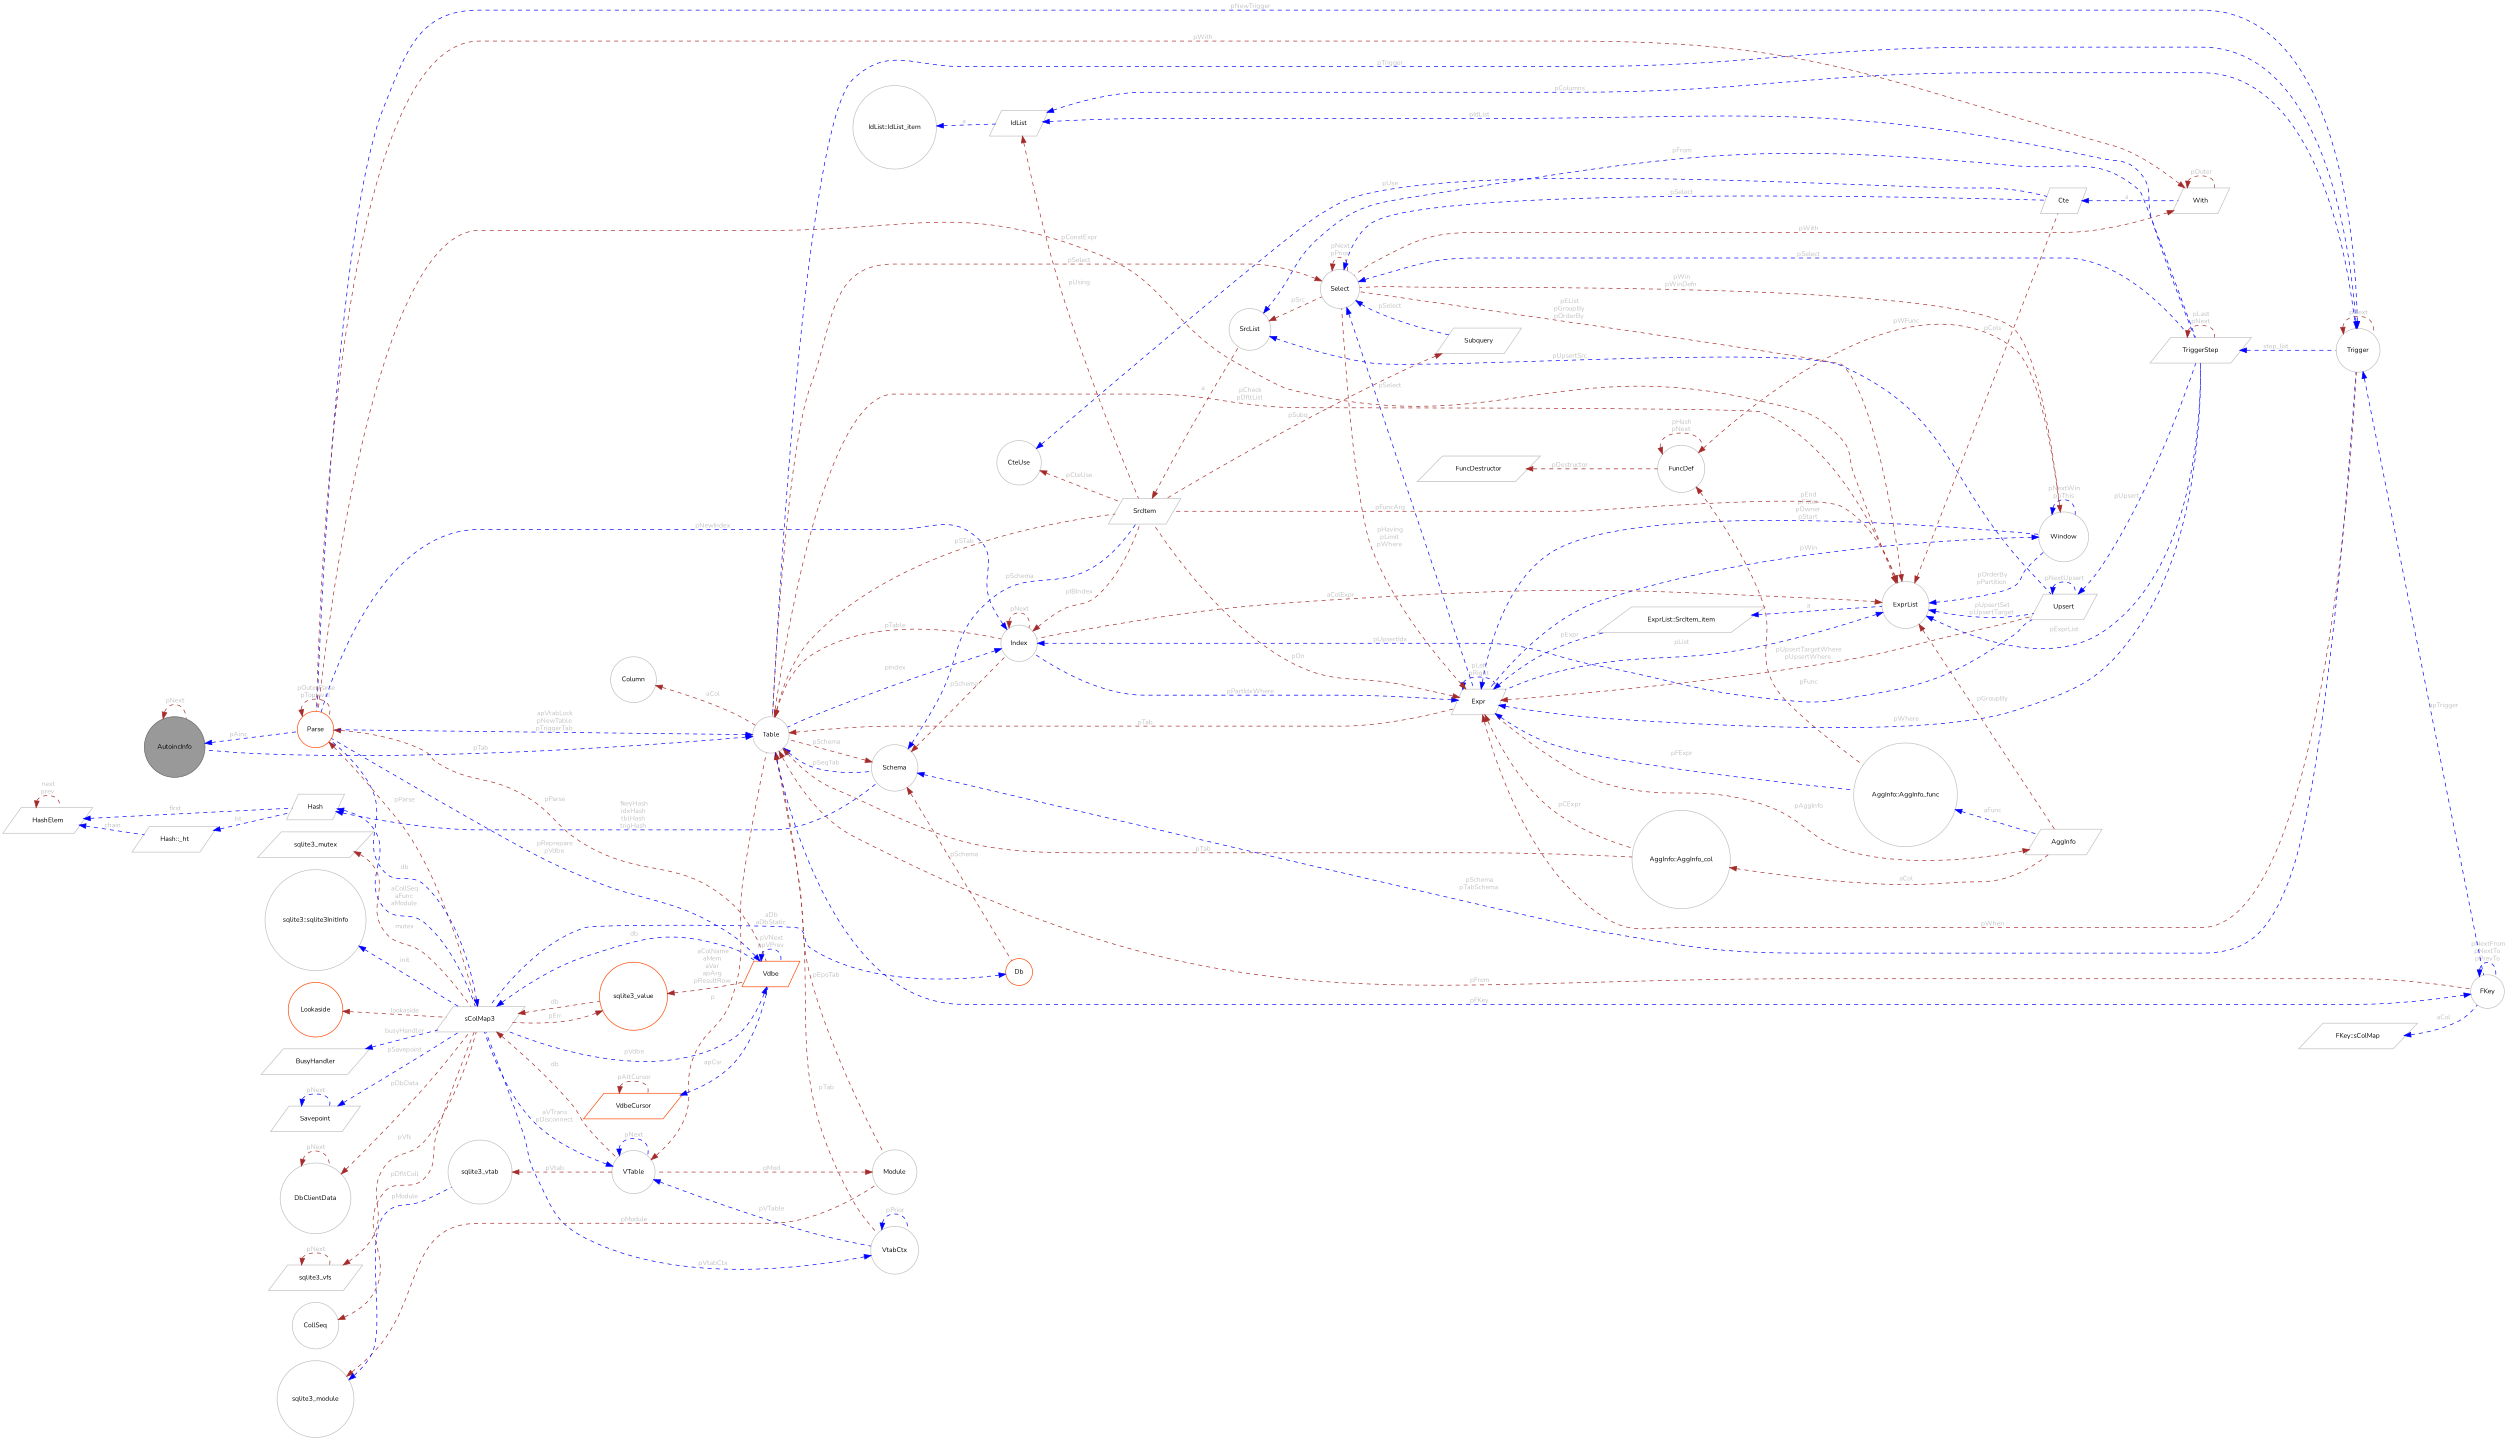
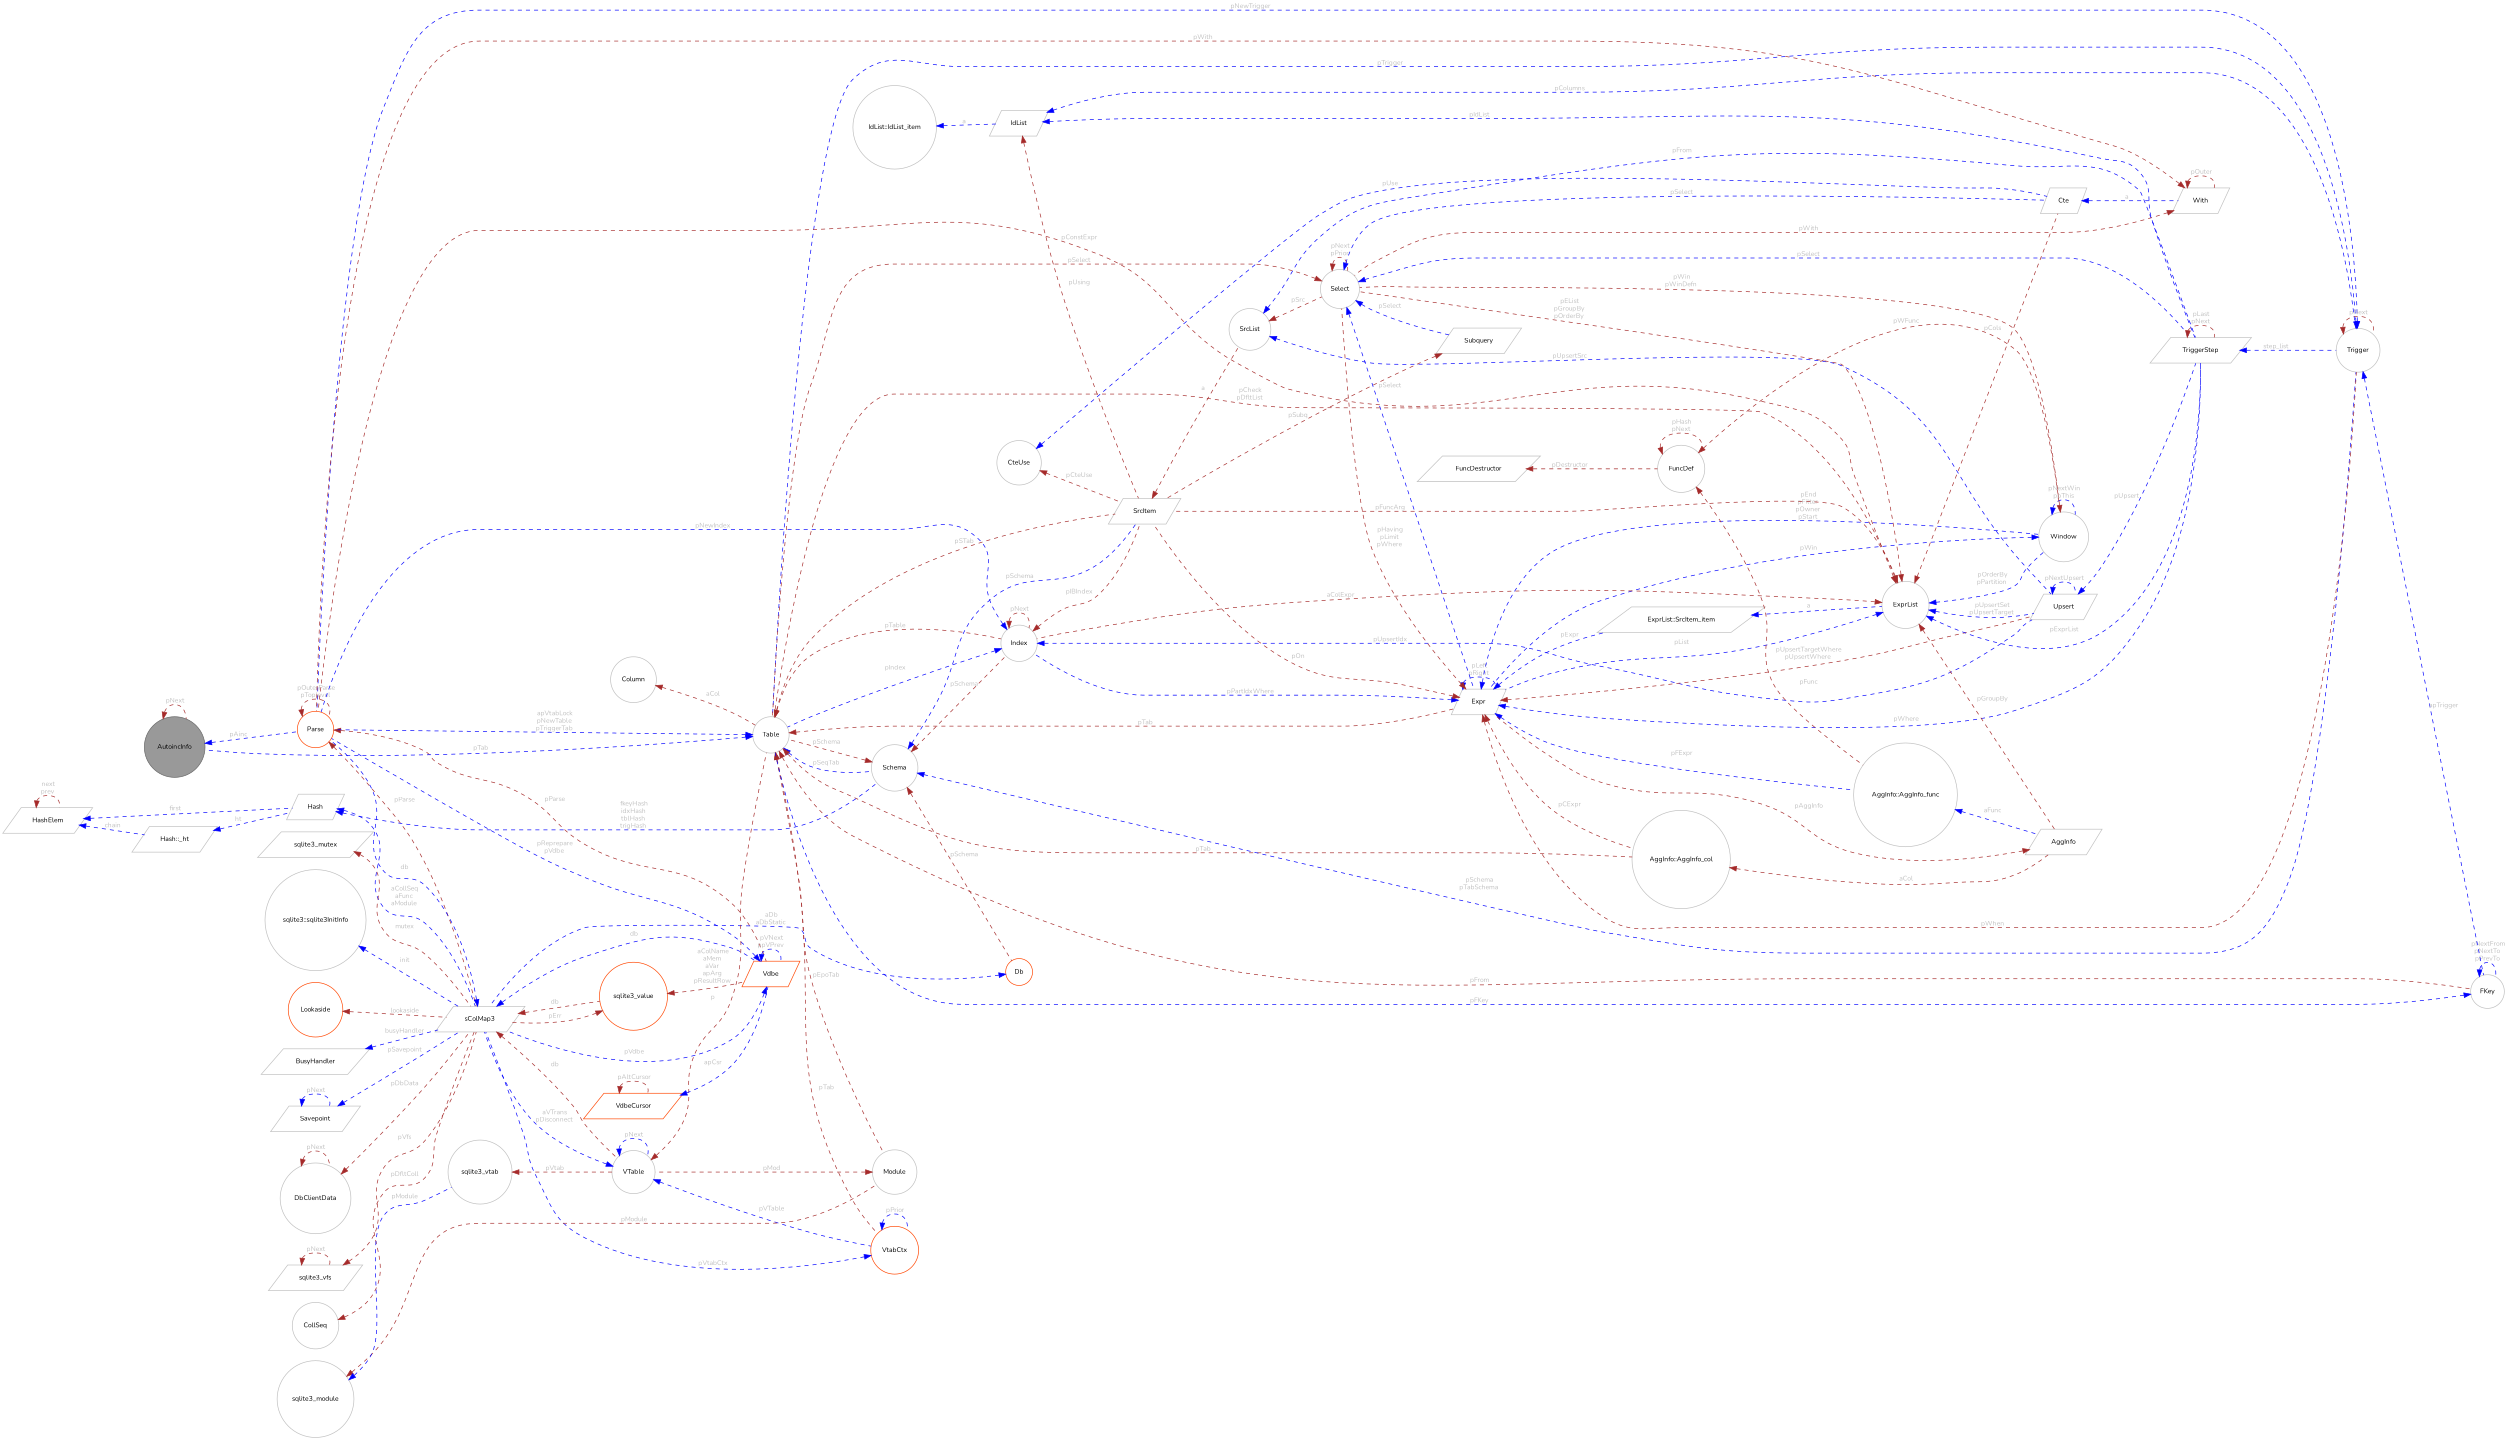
  digraph {
    fontname=Nunito
    rankdir=LR
    node [color=grey75 fillcolor=white fontname=Nunito fontsize=10 shape=circle style=filled]
    edge [color=brown dir=back fontcolor=grey fontname=Nunito fontsize=10 labelfontname=Helvetica labelfontsize=10 style=dashed]
    n1 [color=gray40 fillcolor=grey60 fontcolor=black height=0.2 label=AutoincInfo width=0.4]
    n2 [color=orangered height=0.2 label=Parse width=0.4]
    n3 [height=0.2 label=sColMap3 shape=parallelogram width=0.4]
    n4 [color=orangered height=0.2 label=Vdbe shape=parallelogram width=0.4]
    n5 [height=0.2 label=Table width=0.4]
    n6 [height=0.2 label=Index width=0.4]
    n7 [height=0.2 label=Schema width=0.4]
    n8 [height=0.2 label=Expr shape=parallelogram width=0.4]
    n9 [height=0.2 label=SrcItem shape=parallelogram width=0.4]
    n10 [height=0.2 label="AggInfo::AggInfo_col" width=0.4]
    n11 [height=0.2 label=FKey width=0.4]
-   n12 [height=0.2 label=VtabCtx width=0.4]
+   n12 [color=orangered height=0.2 label=VtabCtx width=0.4]
    n13 [height=0.2 label=Module width=0.4]
    n14 [height=0.2 label=Upsert shape=parallelogram width=0.4]
    n15 [height=0.2 label=Trigger width=0.4]
    n16 [color=orangered height=0.2 label=Db width=0.4]
    n17 [height=0.2 label="ExprList::SrcItem_item" shape=parallelogram width=0.4]
    n18 [height=0.2 label=Select width=0.4]
    n19 [height=0.2 label=Window width=0.4]
    n20 [height=0.2 label="AggInfo::AggInfo_func" width=0.4]
    n21 [height=0.2 label=TriggerStep shape=parallelogram width=0.4]
    n22 [height=0.2 label=SrcList width=0.4]
    n23 [height=0.2 label=AggInfo shape=parallelogram width=0.4]
    n24 [height=0.2 label=VTable width=0.4]
    n25 [height=0.2 label=Column width=0.4]
    n26 [height=0.2 label=Hash shape=parallelogram width=0.4]
    n27 [color=orangered height=0.2 label=sqlite3_value width=0.4]
    n28 [height=0.2 label=HashElem shape=parallelogram width=0.4]
    n29 [height=0.2 label="Hash::_ht" shape=parallelogram width=0.4]
    n30 [height=0.2 label=ExprList width=0.4]
    n31 [height=0.2 label=Cte shape=parallelogram width=0.4]
    n32 [height=0.2 label=Subquery shape=parallelogram width=0.4]
    n33 [height=0.2 label=With shape=parallelogram width=0.4]
    n34 [height=0.2 label=CteUse width=0.4]
    n35 [height=0.2 label=IdList shape=parallelogram width=0.4]
    n36 [height=0.2 label="IdList::IdList_item" width=0.4]
    n37 [height=0.2 label=FuncDef width=0.4]
    n38 [height=0.2 label=FuncDestructor shape=parallelogram width=0.4]
-   n39 [height=0.2 label="FKey::sColMap" shape=parallelogram width=0.4]
    n40 [height=0.2 label=sqlite3_vfs shape=parallelogram width=0.4]
    n41 [color=orangered height=0.2 label=VdbeCursor shape=parallelogram width=0.4]
    n42 [height=0.2 label=CollSeq width=0.4]
    n43 [height=0.2 label=sqlite3_mutex shape=parallelogram width=0.4]
    n44 [height=0.2 label="sqlite3::sqlite3InitInfo" width=0.4]
    n45 [color=orangered height=0.2 label=Lookaside width=0.4]
    n46 [height=0.2 label=BusyHandler shape=parallelogram width=0.4]
    n47 [height=0.2 label=Savepoint shape=parallelogram width=0.4]
    n48 [height=0.2 label=DbClientData width=0.4]
    n49 [height=0.2 label=sqlite3_module width=0.4]
    n50 [height=0.2 label=sqlite3_vtab width=0.4]
    n1 -> n1 [label=" pNext"]
    n1 -> n2 [color=blue label=" pAinc"]
    n2 -> n2 [label=" pOuterParse\npToplevel"]
    n2 -> n3 [label=" pParse"]
    n2 -> n4 [label=" pParse"]
    n3 -> n2 [color=blue label=" db"]
    n3 -> n4 [color=blue label=" db"]
    n3 -> n24 [label=" db"]
    n3 -> n27 [label=" db"]
    n4 -> n2 [color=blue label=" pReprepare\npVdbe"]
    n4 -> n3 [color=blue label=" pVdbe"]
    n4 -> n4 [color=blue label=" pVNext\nppVPrev"]
    n5 -> n1 [color=blue label=" pTab"]
    n5 -> n2 [color=blue label=" apVtabLock\npNewTable\npTriggerTab"]
    n5 -> n6 [label=" pTable"]
    n5 -> n7 [color=blue label=" pSeqTab"]
    n5 -> n8 [label=" pTab"]
    n5 -> n9 [label=" pSTab"]
    n5 -> n10 [label=" pTab"]
    n5 -> n11 [label=" pFrom"]
    n5 -> n12 [label=" pTab"]
    n5 -> n13 [label=" pEpoTab"]
    n6 -> n2 [color=blue label=" pNewIndex"]
    n6 -> n5 [color=blue label=" pIndex"]
    n6 -> n6 [label=" pNext"]
    n6 -> n9 [label=" pIBIndex"]
    n6 -> n14 [color=blue label=" pUpsertIdx"]
    n7 -> n5 [label=" pSchema"]
    n7 -> n6 [label=" pSchema"]
    n7 -> n9 [color=blue label=" pSchema"]
    n7 -> n15 [color=blue label=" pSchema\npTabSchema"]
    n7 -> n16 [label=" pSchema"]
    n8 -> n6 [color=blue label=" pPartIdxWhere"]
    n8 -> n8 [color=blue label=" pLeft\npRight"]
    n8 -> n9 [label=" pOn"]
    n8 -> n10 [label=" pCExpr"]
    n8 -> n14 [label=" pUpsertTargetWhere\npUpsertWhere"]
    n8 -> n15 [label=" pWhen"]
    n8 -> n17 [color=blue label=" pExpr"]
    n8 -> n18 [label=" pHaving\npLimit\npWhere"]
    n8 -> n19 [color=blue label=" pEnd\npFilter\npOwner\npStart"]
    n8 -> n20 [color=blue label=" pFExpr"]
    n8 -> n21 [color=blue label=" pWhere"]
    n9 -> n22 [label=" a"]
    n10 -> n23 [label=" aCol"]
    n11 -> n5 [color=blue label=" pFKey"]
    n11 -> n11 [color=blue label=" pNextFrom\npNextTo\npPrevTo"]
    n12 -> n3 [color=blue label=" pVtabCtx"]
    n12 -> n12 [color=blue label=" pPrior"]
    n13 -> n24 [label=" pMod"]
    n14 -> n14 [color=blue label=" pNextUpsert"]
    n14 -> n21 [color=blue label=" pUpsert"]
    n15 -> n2 [color=blue label=" pNewTrigger"]
    n15 -> n5 [color=blue label=" pTrigger"]
    n15 -> n11 [color=blue label=" apTrigger"]
    n15 -> n15 [label=" pNext"]
    n16 -> n3 [color=blue label=" aDb\naDbStatic"]
    n17 -> n30 [color=blue label=" a"]
    n18 -> n5 [label=" pSelect"]
    n18 -> n8 [color=blue label=" pSelect"]
    n18 -> n18 [label=" pNext\npPrior"]
    n18 -> n21 [color=blue label=" pSelect"]
    n18 -> n31 [color=blue label=" pSelect"]
    n18 -> n32 [color=blue label=" pSelect"]
    n19 -> n8 [color=blue label=" pWin"]
    n19 -> n18 [label=" pWin\npWinDefn"]
    n19 -> n19 [color=blue label=" pNextWin\nppThis"]
    n20 -> n23 [color=blue label=" aFunc"]
    n21 -> n15 [color=blue label=" step_list"]
    n21 -> n21 [label=" pLast\npNext"]
    n22 -> n14 [color=blue label=" pUpsertSrc"]
    n22 -> n18 [label=" pSrc"]
    n22 -> n21 [color=blue label=" pFrom"]
    n23 -> n8 [label=" pAggInfo"]
    n24 -> n3 [color=blue label=" aVTrans\npDisconnect"]
    n24 -> n5 [label=" p"]
    n24 -> n12 [color=blue label=" pVTable"]
    n24 -> n24 [color=blue label=" pNext"]
    n25 -> n5 [label=" aCol"]
    n26 -> n3 [color=blue label=" aCollSeq\naFunc\naModule"]
    n26 -> n7 [color=blue label=" fkeyHash\nidxHash\ntblHash\ntrigHash"]
    n27 -> n3 [label=" pErr"]
    n27 -> n4 [label=" aColName\naMem\naVar\napArg\npResultRow"]
    n28 -> n26 [color=blue label=" first"]
    n28 -> n28 [label=" next\nprev"]
    n28 -> n29 [color=blue label=" chain"]
    n29 -> n26 [color=blue label=" ht"]
    n30 -> n2 [label=" pConstExpr"]
    n30 -> n5 [label=" pCheck\npDfltList"]
    n30 -> n6 [label=" aColExpr"]
    n30 -> n8 [color=blue label=" pList"]
    n30 -> n9 [label=" pFuncArg"]
    n30 -> n14 [color=blue label=" pUpsertSet\npUpsertTarget"]
    n30 -> n18 [label=" pEList\npGroupBy\npOrderBy"]
    n30 -> n19 [color=blue label=" pOrderBy\npPartition"]
    n30 -> n21 [color=blue label=" pExprList"]
    n30 -> n23 [label=" pGroupBy"]
    n30 -> n31 [label=" pCols"]
    n31 -> n33 [color=blue label=" a"]
    n32 -> n9 [label=" pSubq"]
    n33 -> n2 [label=" pWith"]
    n33 -> n18 [label=" pWith"]
    n33 -> n33 [label=" pOuter"]
    n34 -> n9 [label=" pCteUse"]
    n34 -> n31 [color=blue label=" pUse"]
    n35 -> n9 [label=" pUsing"]
    n35 -> n15 [color=blue label=" pColumns"]
    n35 -> n21 [color=blue label=" pIdList"]
    n36 -> n35 [color=blue label=" a"]
    n37 -> n19 [label=" pWFunc"]
    n37 -> n20 [label=" pFunc"]
    n37 -> n37 [label=" pHash\npNext"]
    n38 -> n37 [label=" pDestructor"]
-   n39 -> n11 [color=blue label=" aCol"]
    n40 -> n3 [label=" pVfs"]
    n40 -> n40 [label=" pNext"]
    n41 -> n4 [color=blue label=" apCsr"]
    n41 -> n41 [label=" pAltCursor"]
    n42 -> n3 [label=" pDfltColl"]
    n43 -> n3 [label=" mutex"]
    n44 -> n3 [color=blue label=" init"]
    n45 -> n3 [label=" lookaside"]
    n46 -> n3 [color=blue label=" busyHandler"]
    n47 -> n3 [color=blue label=" pSavepoint"]
    n47 -> n47 [color=blue label=" pNext"]
    n48 -> n3 [label=" pDbData"]
    n48 -> n48 [label=" pNext"]
    n49 -> n13 [label=" pModule"]
    n49 -> n50 [color=blue label=" pModule"]
    n50 -> n24 [label=" pVtab"]
  }
